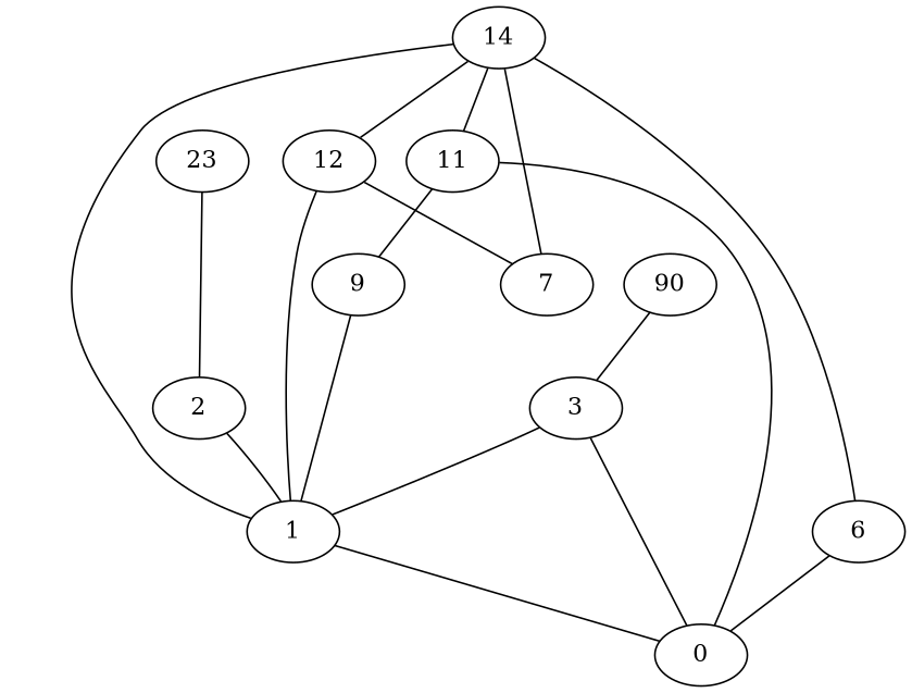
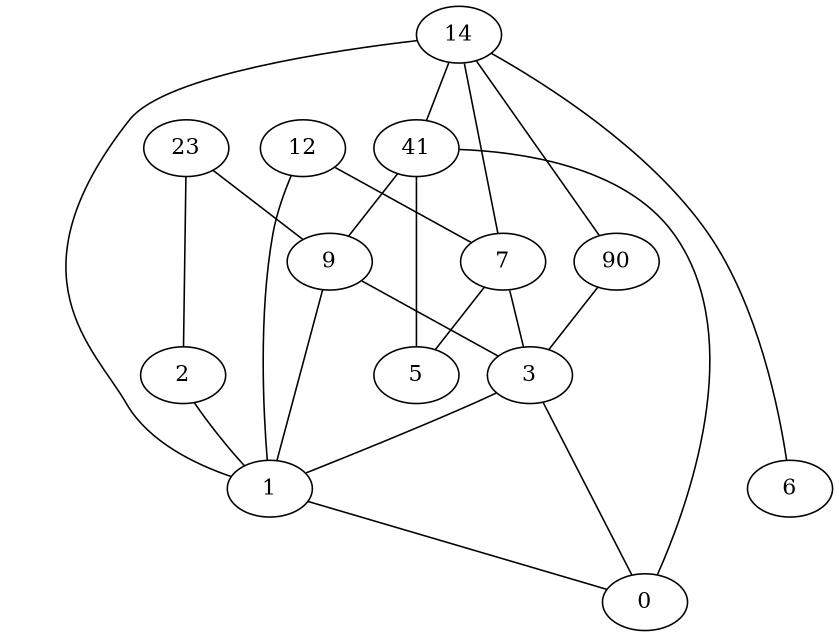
  digraph {
    rankdir=BT
    edge [arrowhead=both]
    0
    1
    3
    6
-   11
+   11 [label=41]
    12
    2
    9
    14
    7
    n11 [label=90]
    n12 [label=23]
+   5
    0 -> 1
    0 -> 3
-   0 -> 6
    0 -> 11
    1 -> 3
    1 -> 12
-   2 -> 1
+   1 -> 2
    1 -> 9
    1 -> 14
+   3 -> 9
+   3 -> 7
    3 -> n11
    6 -> 14
    11 -> 14
-   12 -> 14
+   n11 -> 14
    2 -> n12
    9 -> 11
+   9 -> n12
    7 -> 12
    7 -> 14
+   5 -> 11
+   5 -> 7
  }
